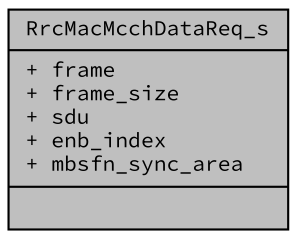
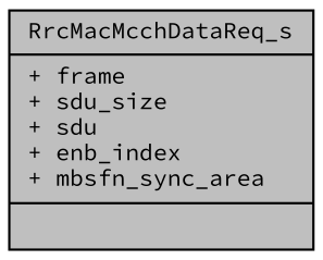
  digraph {
    fontname="Source Code Pro"
-   n1 [color=black fillcolor=grey75 fontcolor=black fontname="Source Code Pro" fontsize=10 height=0.2 label="{RrcMacMcchDataReq_s\n|+ frame\l+ frame_size\l+ sdu\l+ enb_index\l+ mbsfn_sync_area\l|}" shape=record style=filled width=0.4]
+   n1 [color=black fillcolor=grey75 fontcolor=black fontname="Source Code Pro" fontsize=10 height=0.2 label="{RrcMacMcchDataReq_s\n|+ frame\l+ sdu_size\l+ sdu\l+ enb_index\l+ mbsfn_sync_area\l|}" shape=record style=filled width=0.4]
  }
